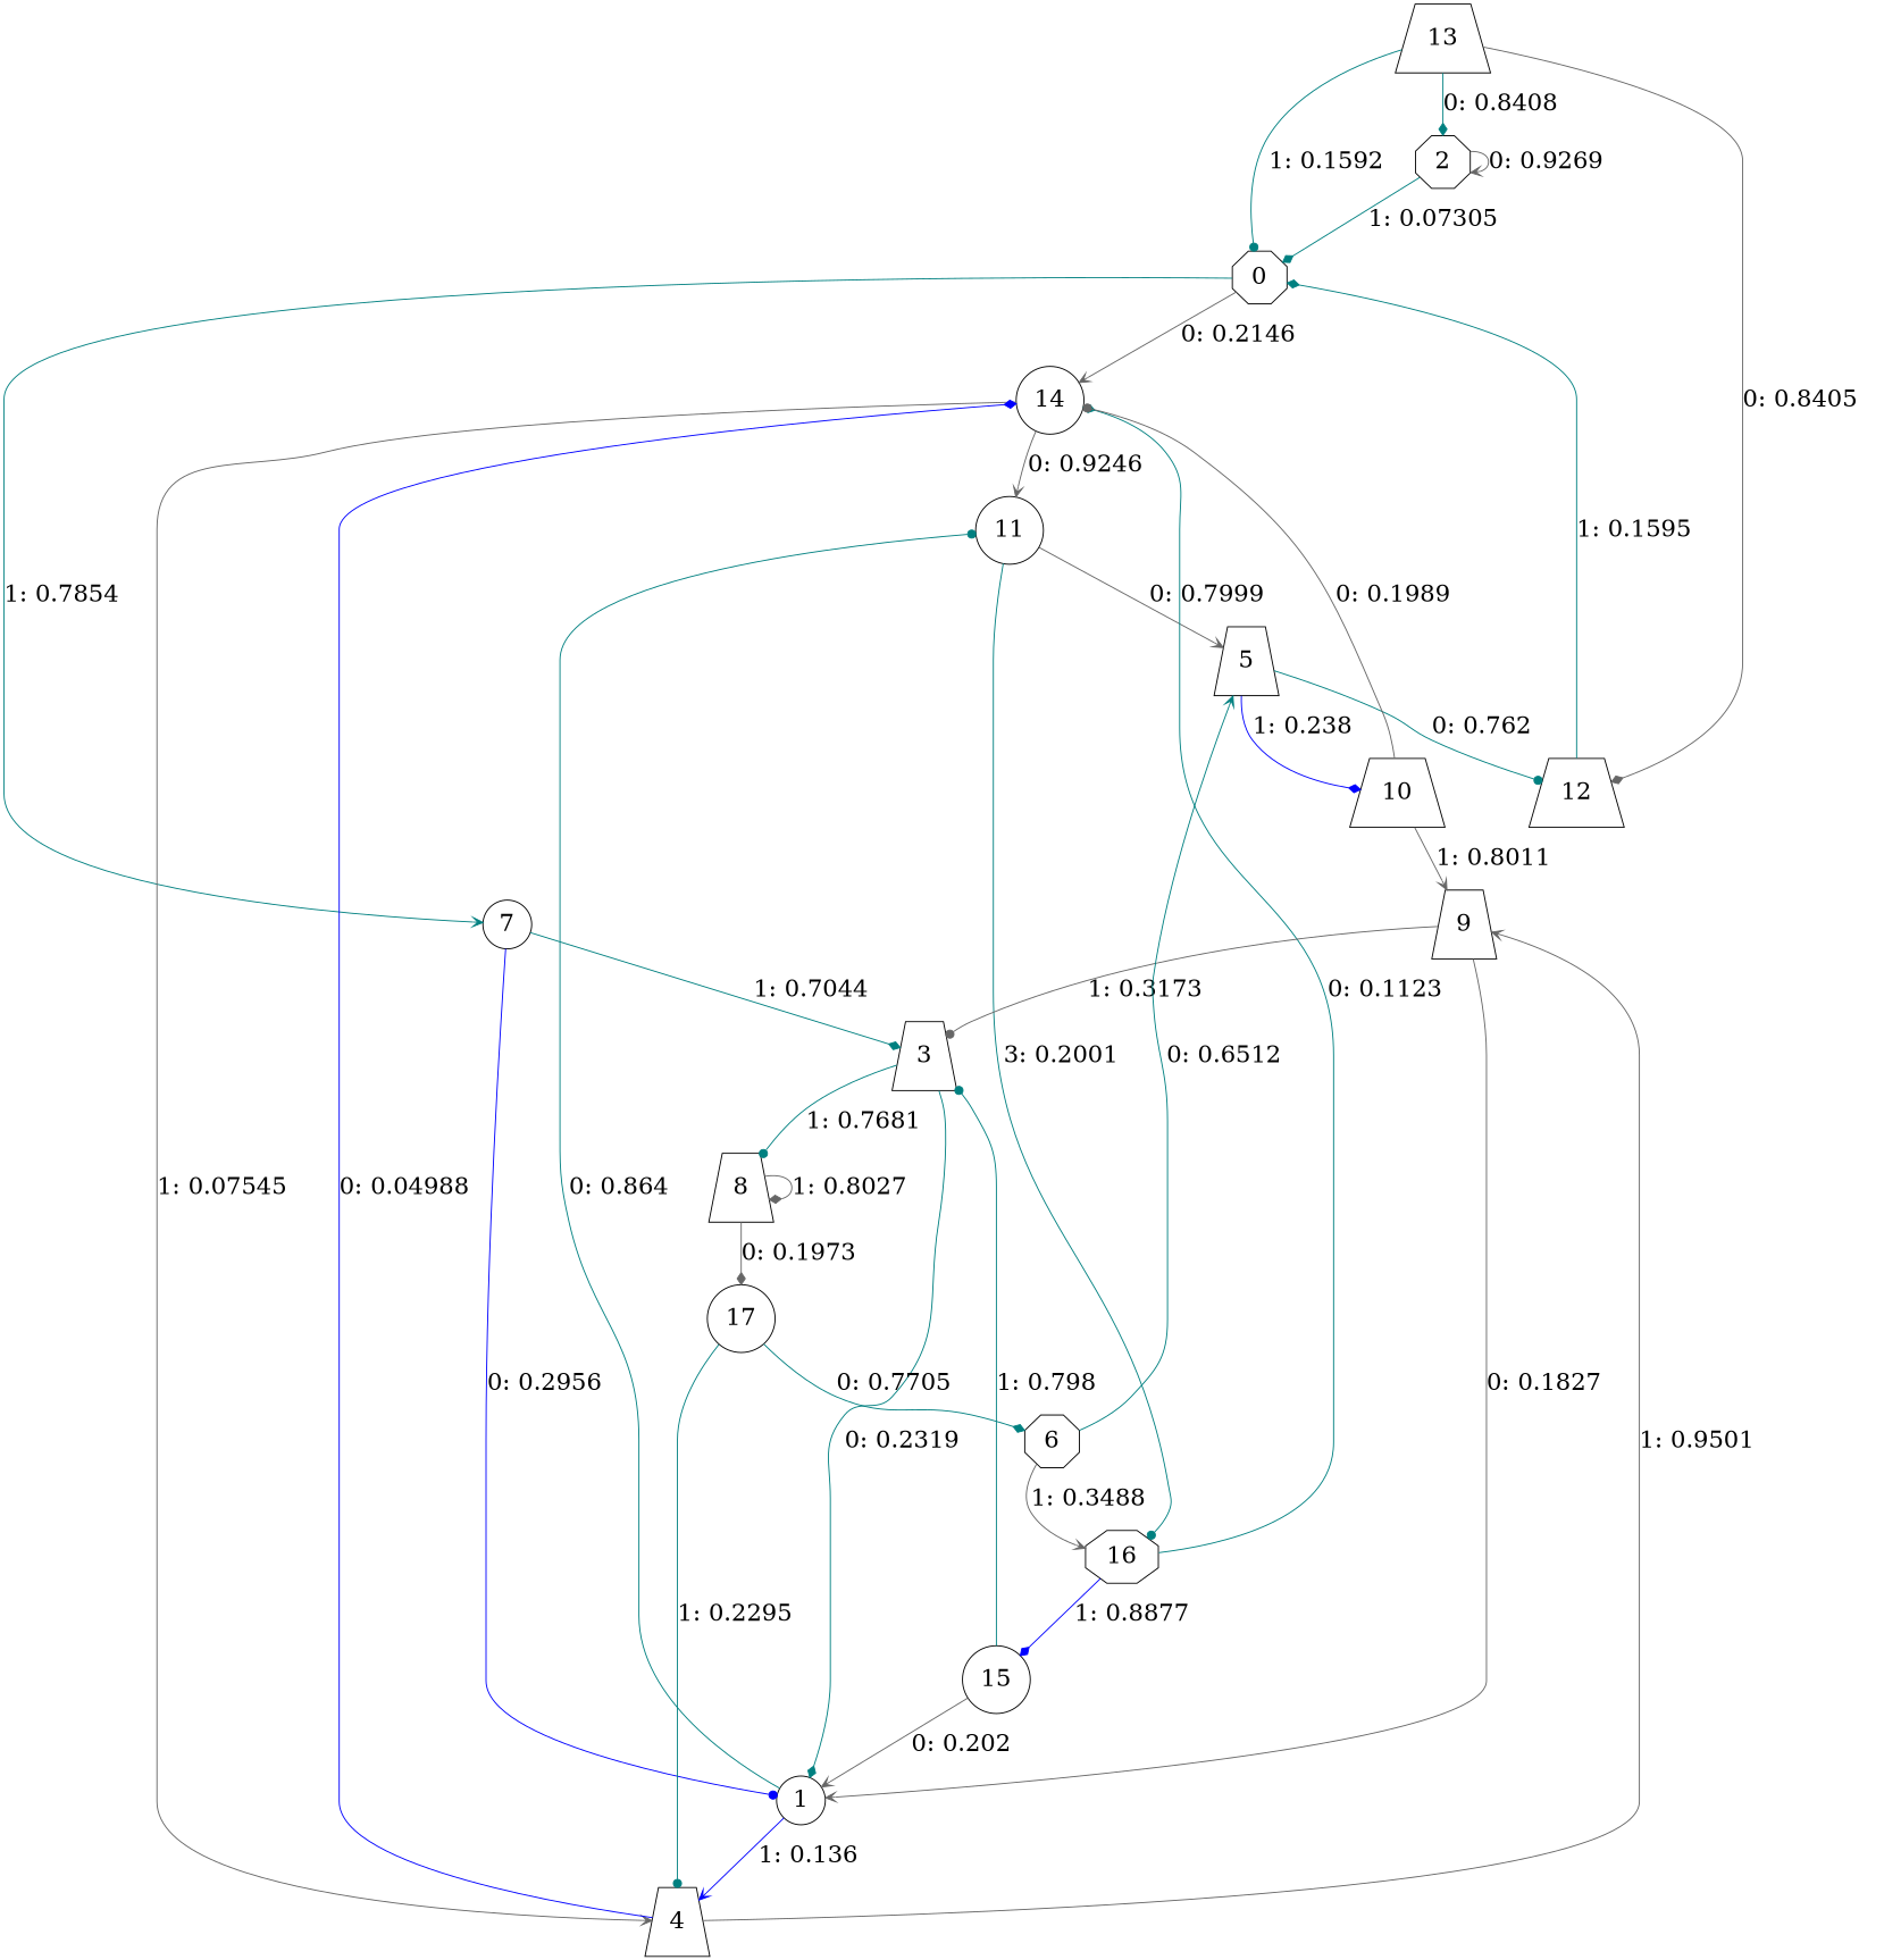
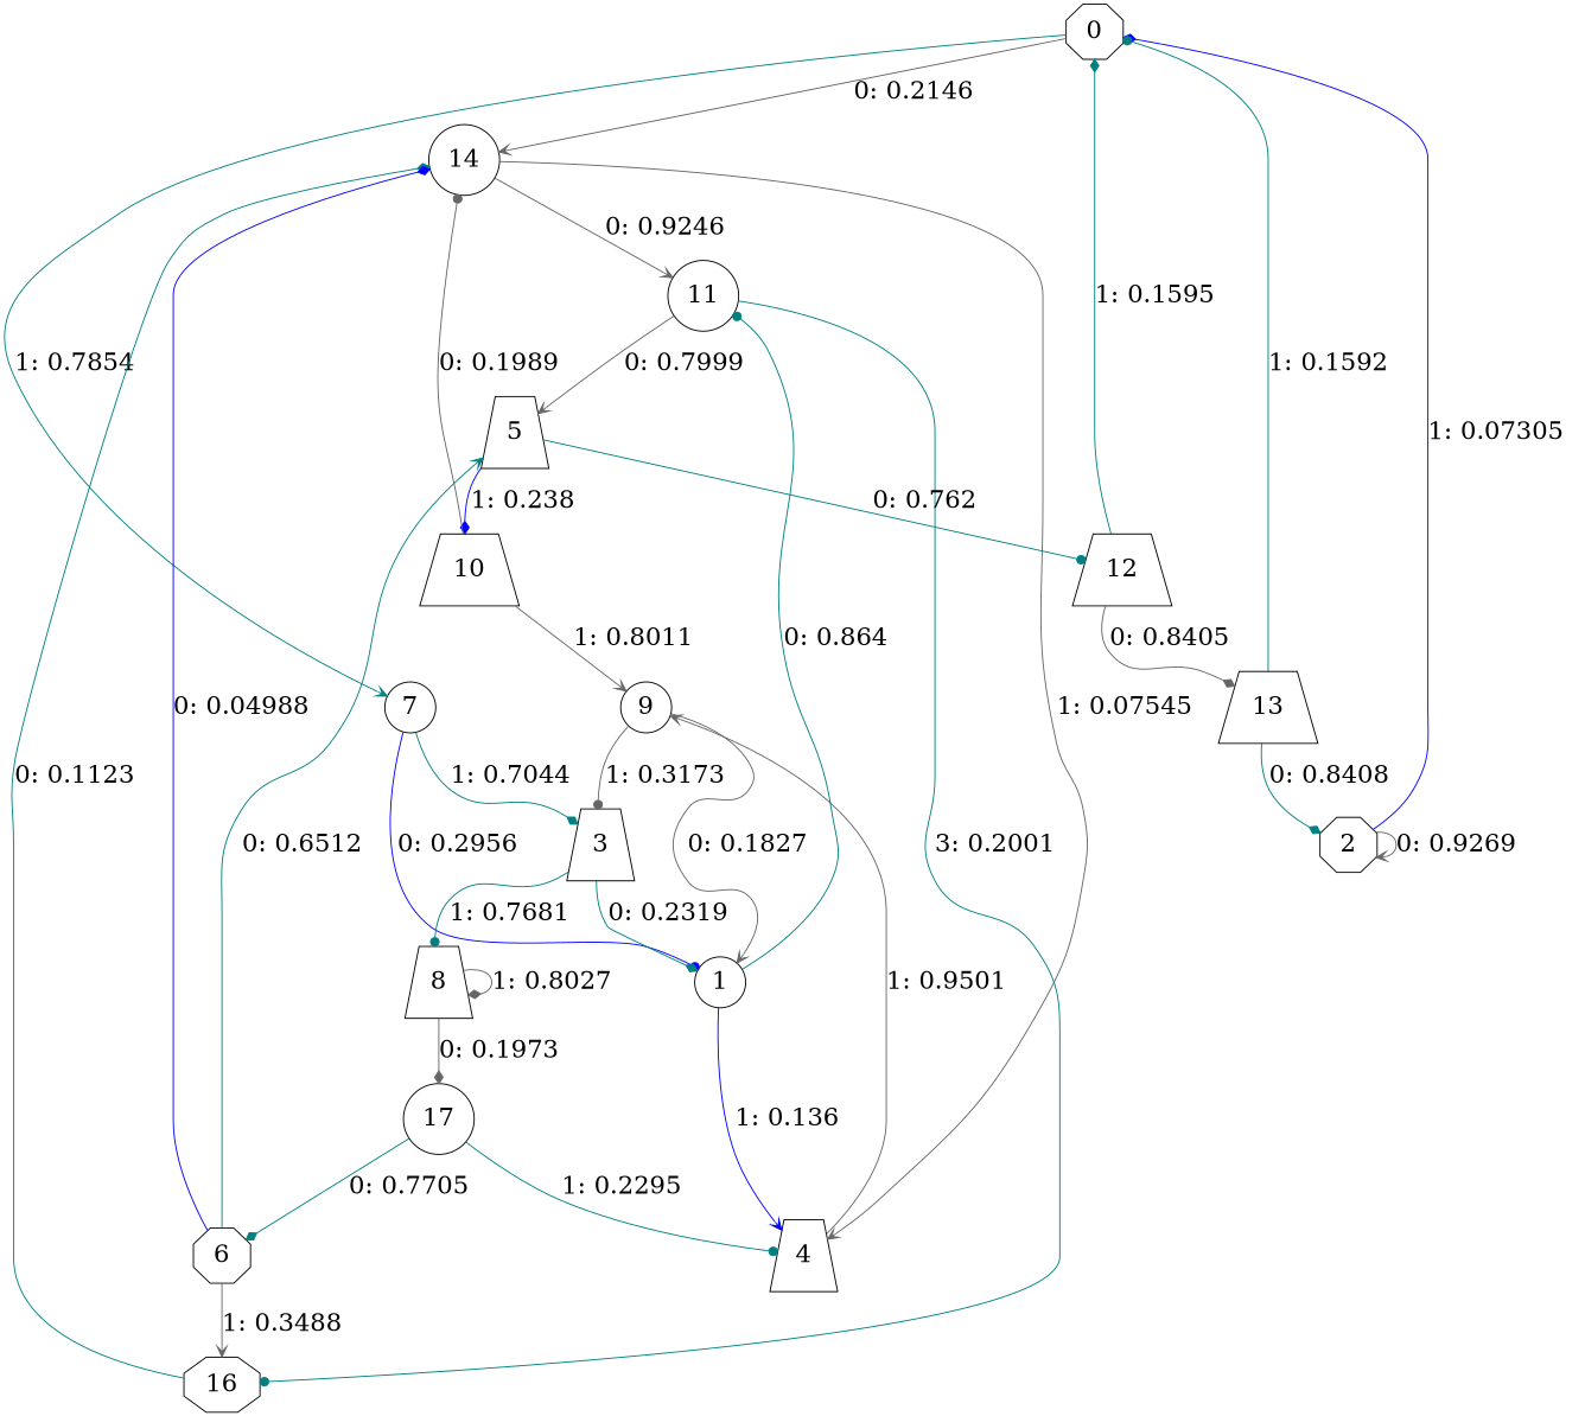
  digraph {
    node [fontsize=24 shape=circle]
    edge [arrowhead=vee color=teal fontsize=24]
    0 [shape=octagon]
    14
    7
    11
    4 [shape=trapezium]
    1
    3 [shape=trapezium]
    5 [shape=trapezium]
    16 [shape=octagon]
-   9 [shape=trapezium]
+   9
    8 [shape=trapezium]
    12 [shape=trapezium]
    10 [shape=trapezium]
-   15
    2 [shape=octagon]
    17
    6 [shape=octagon]
    13 [shape=trapezium]
    0 -> 14 [color=gray40 label="0: 0.2146   "]
    0 -> 7 [label="1: 0.7854   "]
    14 -> 11 [color=gray40 label="0: 0.9246   "]
    14 -> 4 [color=gray40 label="1: 0.07545  "]
    7 -> 1 [arrowhead=dot color=blue label="0: 0.2956   "]
    7 -> 3 [arrowhead=diamond label="1: 0.7044   "]
    11 -> 5 [color=gray40 label="0: 0.7999   "]
    11 -> 16 [arrowhead=dot label="3: 0.2001   "]
-   4 -> 14 [arrowhead=diamond color=blue label="0: 0.04988  "]
+   6 -> 14 [arrowhead=diamond color=blue label="0: 0.04988  "]
    4 -> 9 [color=gray40 label="1: 0.9501   "]
    1 -> 11 [arrowhead=dot label="0: 0.864    "]
    1 -> 4 [color=blue label="1: 0.136    "]
    3 -> 1 [arrowhead=diamond label="0: 0.2319   "]
    3 -> 8 [arrowhead=dot label="1: 0.7681   "]
    5 -> 12 [arrowhead=dot label="0: 0.762    "]
    5 -> 10 [arrowhead=diamond color=blue label="1: 0.238    "]
    16 -> 14 [arrowhead=diamond label="0: 0.1123   "]
-   16 -> 15 [arrowhead=diamond color=blue label="1: 0.8877   "]
    9 -> 1 [color=gray40 label="0: 0.1827   "]
    9 -> 3 [arrowhead=dot color=gray40 label="1: 0.3173   "]
    8 -> 8 [arrowhead=diamond color=gray40 label="1: 0.8027   "]
    8 -> 17 [arrowhead=diamond color=gray40 label="0: 0.1973   "]
    12 -> 0 [arrowhead=diamond label="1: 0.1595   "]
-   13 -> 12 [arrowhead=diamond color=gray40 label="0: 0.8405   "]
+   12 -> 13 [arrowhead=diamond color=gray40 label="0: 0.8405   "]
    10 -> 14 [arrowhead=dot color=gray40 label="0: 0.1989   "]
    10 -> 9 [color=gray40 label="1: 0.8011   "]
-   15 -> 1 [color=gray40 label="0: 0.202    "]
-   15 -> 3 [arrowhead=dot label="1: 0.798    "]
-   2 -> 0 [arrowhead=diamond label="1: 0.07305  "]
+   2 -> 0 [arrowhead=diamond color=blue label="1: 0.07305  "]
    2 -> 2 [color=gray40 label="0: 0.9269   "]
    17 -> 4 [arrowhead=dot label="1: 0.2295   "]
    17 -> 6 [arrowhead=diamond label="0: 0.7705   "]
    6 -> 5 [label="0: 0.6512   "]
    6 -> 16 [color=gray40 label="1: 0.3488   "]
    13 -> 0 [arrowhead=dot label="1: 0.1592   "]
    13 -> 2 [arrowhead=diamond label="0: 0.8408   "]
  }
